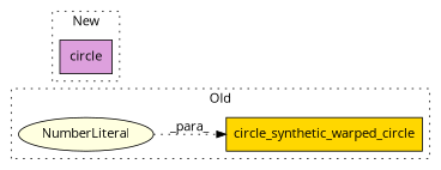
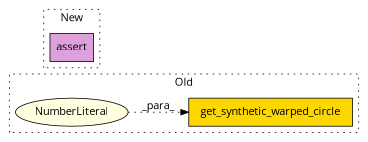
  digraph {
    rankdir=LR
    fontname="Open Sans"
    node [shape=box style=filled fontname="Open Sans"]
-   n1 [a=32 l="28,1" label=circle_synthetic_warped_circle s="25762,25792" fillcolor=gold]
+   n1 [a=32 l="28,1" label=get_synthetic_warped_circle s="25762,25792" fillcolor=gold]
    n2 [a=34 l=2 label=NumberLiteral s=25790 shape=ellipse fillcolor=lightyellow]
-   n3 [a=6 l=7 label=circle s=26149 fillcolor=plum]
+   n3 [a=6 l=7 label=assert s=26149 fillcolor=plum]
    subgraph cluster_1 {
      label=Old
      style=dotted
      n1
      n2
    }
    subgraph cluster_2 {
      label=New
      style=dotted
      n3
    }
    n2 -> n1 [label=_para_ style=dotted fontname="Open Sans"]
  }
